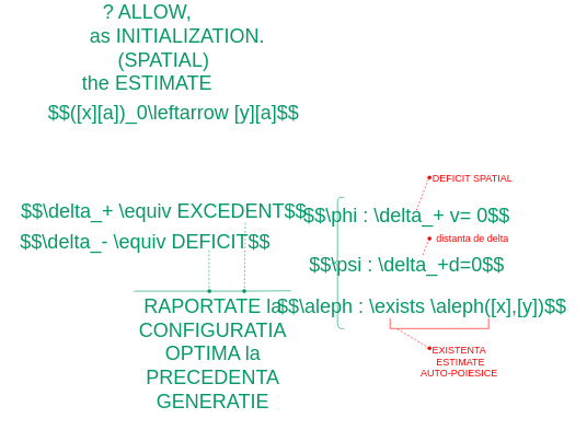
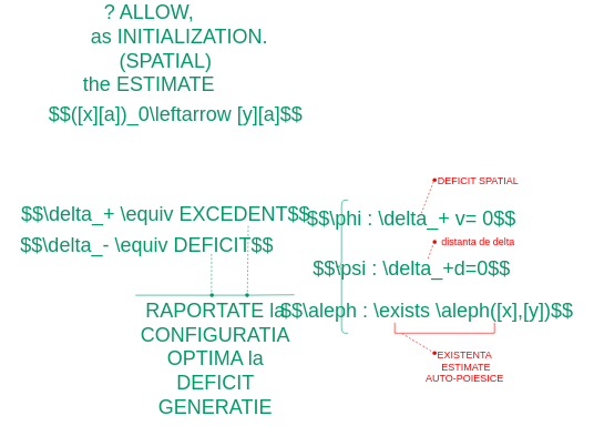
  <mxCell id="0" />
  <mxCell id="1" parent="0" />
  <mxCell id="2" value="&lt;font style=&quot;font-size: 30px&quot; color=&quot;#069968&quot;&gt;? ALLOW,&lt;br&gt;&amp;nbsp; &amp;nbsp; &amp;nbsp; &amp;nbsp; &amp;nbsp; &amp;nbsp; as INITIALIZATION.&amp;nbsp;&lt;br&gt;&amp;nbsp; &amp;nbsp; &amp;nbsp; (SPATIAL)&lt;br&gt;the ESTIMATE&lt;br&gt;&lt;br&gt;&lt;/font&gt;" style="text;html=1;align=center;verticalAlign=middle;resizable=0;points=[];autosize=1;strokeColor=none;fillColor=none;" vertex="1" parent="1"><mxGeometry x="28" y="20" width="390" height="110" as="geometry" /></mxCell>
  <mxCell id="3" value="$$([x][a])_0\leftarrow [y][a]$$" style="text;html=1;align=center;verticalAlign=middle;resizable=0;points=[];autosize=1;strokeColor=none;fillColor=none;fontSize=30;fontColor=#069968;" vertex="1" parent="1"><mxGeometry x="63" y="135" width="400" height="40" as="geometry" /></mxCell>
  <mxCell id="4" value="$$\delta_+ \equiv EXCEDENT$$" style="text;html=1;align=center;verticalAlign=middle;resizable=0;points=[];autosize=1;strokeColor=none;fillColor=none;fontSize=30;fontColor=#069968;" vertex="1" parent="1"><mxGeometry x="23" y="285" width="450" height="40" as="geometry" /></mxCell>
  <mxCell id="5" value="$$\delta_- \equiv DEFICIT$$" style="text;html=1;align=center;verticalAlign=middle;resizable=0;points=[];autosize=1;strokeColor=none;fillColor=none;fontSize=30;fontColor=#069968;" vertex="1" parent="1"><mxGeometry x="20" y="333" width="400" height="40" as="geometry" /></mxCell>
- <mxCell id="6" value="RAPORTATE la&lt;br&gt;CONFIGURATIA&lt;br&gt;OPTIMA la&lt;br&gt;PRECEDENTA&lt;br&gt;GENERATIE" style="text;html=1;align=center;verticalAlign=middle;resizable=0;points=[];autosize=1;strokeColor=none;fillColor=none;fontSize=30;fontColor=#069968;" vertex="1" parent="1"><mxGeometry x="203" y="428" width="240" height="190" as="geometry" /></mxCell>
+ <mxCell id="6" value="RAPORTATE la&lt;br&gt;CONFIGURATIA&lt;br&gt;OPTIMA la&lt;br&gt;DEFICIT&lt;br&gt;GENERATIE" style="text;html=1;align=center;verticalAlign=middle;resizable=0;points=[];autosize=1;strokeColor=none;fillColor=none;fontSize=30;fontColor=#069968;" vertex="1" parent="1"><mxGeometry x="203" y="428" width="240" height="190" as="geometry" /></mxCell>
  <mxCell id="7" value="" style="endArrow=none;html=1;rounded=0;fontSize=30;fontColor=#069968;strokeColor=#069968;entryX=0.996;entryY=-0.003;entryDx=0;entryDy=0;entryPerimeter=0;startArrow=none;" edge="1" parent="1" source="9" target="6"><mxGeometry width="50" height="50" relative="1" as="geometry"><mxPoint x="203" y="428" as="sourcePoint" /><mxPoint x="423" y="428" as="targetPoint" /></mxGeometry></mxCell>
  <mxCell id="8" value="" style="shape=waypoint;sketch=0;fillStyle=solid;size=6;pointerEvents=1;points=[];fillColor=none;resizable=0;rotatable=0;perimeter=centerPerimeter;snapToPoint=1;fontSize=30;fontColor=#069968;strokeColor=#069968;" vertex="1" parent="1"><mxGeometry x="298" y="408" width="40" height="40" as="geometry" /></mxCell>
  <mxCell id="9" value="" style="shape=waypoint;sketch=0;fillStyle=solid;size=6;pointerEvents=1;points=[];fillColor=none;resizable=0;rotatable=0;perimeter=centerPerimeter;snapToPoint=1;fontSize=30;fontColor=#069968;strokeColor=#069968;" vertex="1" parent="1"><mxGeometry x="351" y="408" width="40" height="40" as="geometry" /></mxCell>
  <mxCell id="10" value="" style="endArrow=none;html=1;rounded=0;fontSize=30;fontColor=#069968;strokeColor=#069968;entryDx=0;entryDy=0;entryPerimeter=0;" edge="1" parent="1" target="9"><mxGeometry width="50" height="50" relative="1" as="geometry"><mxPoint x="203" y="428" as="sourcePoint" /><mxPoint x="442.04" y="427.43" as="targetPoint" /><Array as="points"><mxPoint x="288" y="428" /></Array></mxGeometry></mxCell>
  <mxCell id="11" value="" style="endArrow=none;html=1;rounded=0;fontSize=30;fontColor=#069968;strokeColor=#069968;dashed=1;" edge="1" parent="1"><mxGeometry width="50" height="50" relative="1" as="geometry"><mxPoint x="317.5" y="423" as="sourcePoint" /><mxPoint x="317.5" y="365" as="targetPoint" /></mxGeometry></mxCell>
  <mxCell id="12" value="" style="endArrow=none;html=1;rounded=0;fontSize=30;fontColor=#069968;strokeColor=#069968;dashed=1;entryX=0.786;entryY=1.136;entryDx=0;entryDy=0;entryPerimeter=0;" edge="1" parent="1"><mxGeometry width="50" height="50" relative="1" as="geometry"><mxPoint x="371.5" y="423" as="sourcePoint" /><mxPoint x="372.7" y="322.44" as="targetPoint" /></mxGeometry></mxCell>
  <mxCell id="13" value="$$\phi : \delta_+ v= 0$$" style="text;html=1;align=center;verticalAlign=middle;resizable=0;points=[];autosize=1;strokeColor=none;fillColor=none;fontSize=30;fontColor=#069968;" vertex="1" parent="1"><mxGeometry x="453" y="293" width="330" height="40" as="geometry" /></mxCell>
  <mxCell id="14" value="$$\psi : \delta_+d=0$$" style="text;html=1;align=center;verticalAlign=middle;resizable=0;points=[];autosize=1;strokeColor=none;fillColor=none;fontSize=30;fontColor=#069968;" vertex="1" parent="1"><mxGeometry x="463" y="368" width="310" height="40" as="geometry" /></mxCell>
  <mxCell id="15" value="$$\aleph : \exists \aleph([x],[y])$$" style="text;html=1;align=center;verticalAlign=middle;resizable=0;points=[];autosize=1;strokeColor=none;fillColor=none;fontSize=30;fontColor=#069968;" vertex="1" parent="1"><mxGeometry x="411" y="430" width="460" height="40" as="geometry" /></mxCell>
  <mxCell id="16" value="" style="shape=curlyBracket;whiteSpace=wrap;html=1;rounded=1;fontSize=30;fontColor=#069968;strokeColor=#069968;" vertex="1" parent="1"><mxGeometry x="503" y="285" width="20" height="200" as="geometry" /></mxCell>
  <mxCell id="17" value="" style="shape=waypoint;sketch=0;fillStyle=solid;size=6;pointerEvents=1;points=[];fillColor=none;resizable=0;rotatable=0;perimeter=centerPerimeter;snapToPoint=1;fontSize=30;fontColor=#069968;strokeColor=#FF0000;" vertex="1" parent="1"><mxGeometry x="633" y="235" width="40" height="40" as="geometry" /></mxCell>
  <mxCell id="18" value="" style="shape=waypoint;sketch=0;fillStyle=solid;size=6;pointerEvents=1;points=[];fillColor=none;resizable=0;rotatable=0;perimeter=centerPerimeter;snapToPoint=1;fontSize=30;fontColor=#069968;strokeColor=#FF0000;" vertex="1" parent="1"><mxGeometry x="633" y="328" width="40" height="40" as="geometry" /></mxCell>
  <mxCell id="19" value="" style="shape=waypoint;sketch=0;fillStyle=solid;size=6;pointerEvents=1;points=[];fillColor=none;resizable=0;rotatable=0;perimeter=centerPerimeter;snapToPoint=1;fontSize=30;fontColor=#069968;strokeColor=#FF0000;" vertex="1" parent="1"><mxGeometry x="633" y="495" width="40" height="40" as="geometry" /></mxCell>
  <mxCell id="20" value="" style="shape=partialRectangle;whiteSpace=wrap;html=1;bottom=1;right=1;left=1;top=0;fillColor=none;routingCenterX=-0.5;fontSize=30;fontColor=#069968;strokeColor=#FF0000;" vertex="1" parent="1"><mxGeometry x="593" y="470" width="150" height="15" as="geometry" /></mxCell>
  <mxCell id="21" value="&lt;font color=&quot;#ff0000&quot; style=&quot;font-size: 15px&quot;&gt;DEFICIT SPATIAL&lt;/font&gt;" style="text;html=1;align=center;verticalAlign=middle;resizable=0;points=[];autosize=1;strokeColor=none;fillColor=none;fontSize=30;fontColor=#069968;" vertex="1" parent="1"><mxGeometry x="653" y="225" width="130" height="50" as="geometry" /></mxCell>
  <mxCell id="22" value="distanta de delta" style="text;html=1;align=center;verticalAlign=middle;resizable=0;points=[];autosize=1;strokeColor=none;fillColor=none;fontSize=15;fontColor=#FF0000;" vertex="1" parent="1"><mxGeometry x="653" y="338" width="130" height="20" as="geometry" /></mxCell>
  <mxCell id="23" value="EXISTENTA&lt;br&gt;&amp;nbsp;ESTIMATE&lt;br&gt;AUTO-POIESICE" style="text;html=1;align=center;verticalAlign=middle;resizable=0;points=[];autosize=1;strokeColor=none;fillColor=none;fontSize=15;fontColor=#FF0000;" vertex="1" parent="1"><mxGeometry x="633" y="505" width="130" height="60" as="geometry" /></mxCell>
  <mxCell id="24" value="" style="endArrow=none;dashed=1;html=1;rounded=0;fontSize=15;fontColor=#FF0000;strokeColor=#FF0000;entryX=-0.005;entryY=0.599;entryDx=0;entryDy=0;entryPerimeter=0;" edge="1" parent="1" target="21"><mxGeometry width="50" height="50" relative="1" as="geometry"><mxPoint x="633" y="305" as="sourcePoint" /><mxPoint x="683" y="255" as="targetPoint" /></mxGeometry></mxCell>
  <mxCell id="25" value="" style="endArrow=none;dashed=1;html=1;rounded=0;fontSize=15;fontColor=#FF0000;strokeColor=#FF0000;entryX=-0.013;entryY=0.611;entryDx=0;entryDy=0;entryPerimeter=0;" edge="1" parent="1" target="22"><mxGeometry width="50" height="50" relative="1" as="geometry"><mxPoint x="643" y="373" as="sourcePoint" /><mxPoint x="693" y="323" as="targetPoint" /></mxGeometry></mxCell>
  <mxCell id="26" value="" style="endArrow=none;dashed=1;html=1;rounded=0;fontSize=15;fontColor=#FF0000;strokeColor=#FF0000;exitX=0.154;exitY=0.167;exitDx=0;exitDy=0;exitPerimeter=0;" edge="1" parent="1" source="23"><mxGeometry width="50" height="50" relative="1" as="geometry"><mxPoint x="553" y="535" as="sourcePoint" /><mxPoint x="603" y="485" as="targetPoint" /></mxGeometry></mxCell>
